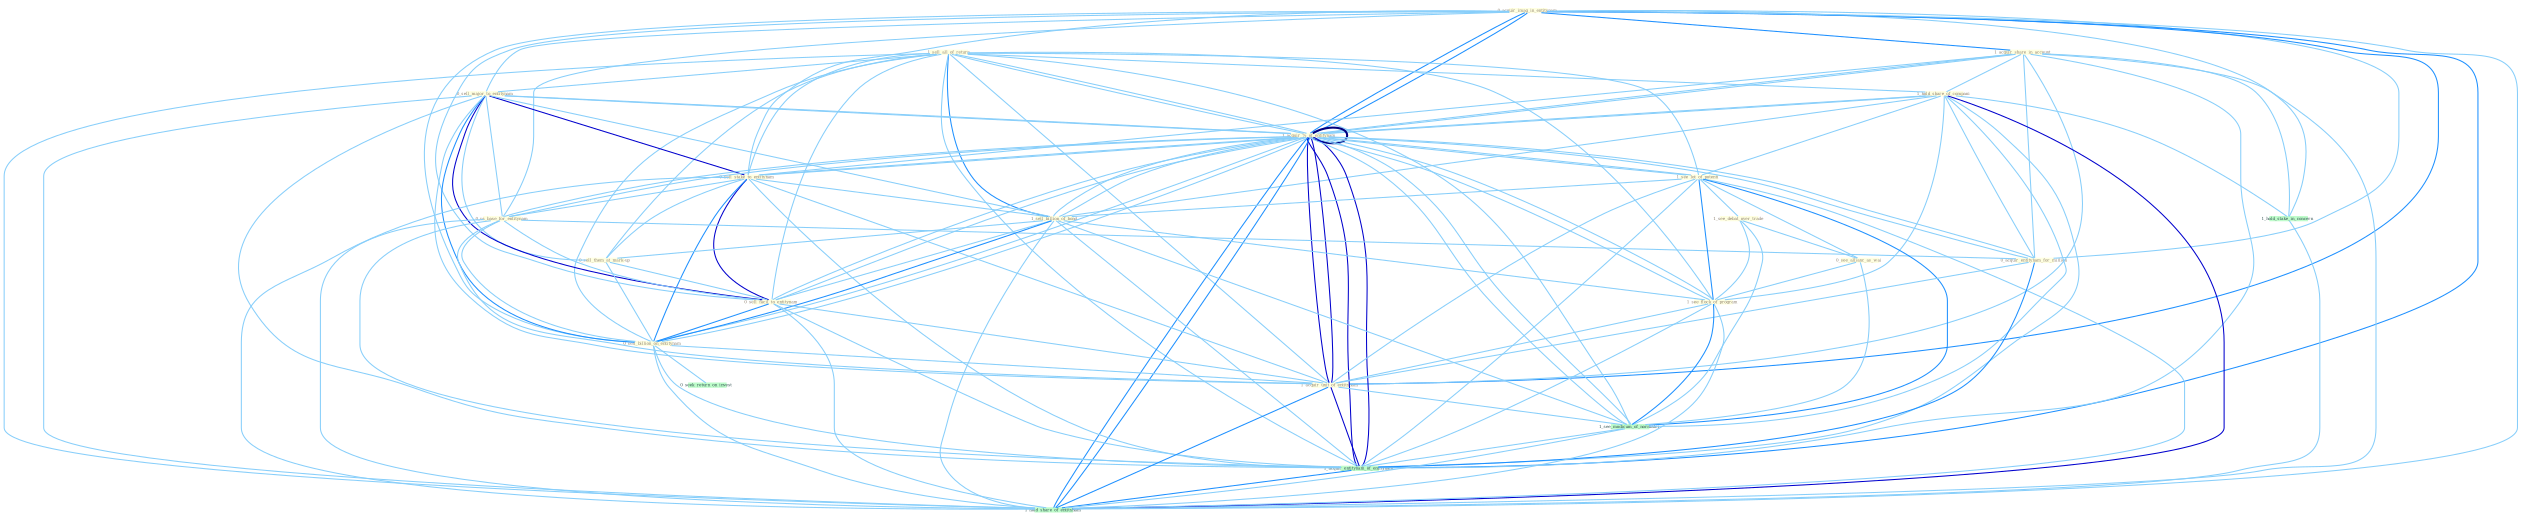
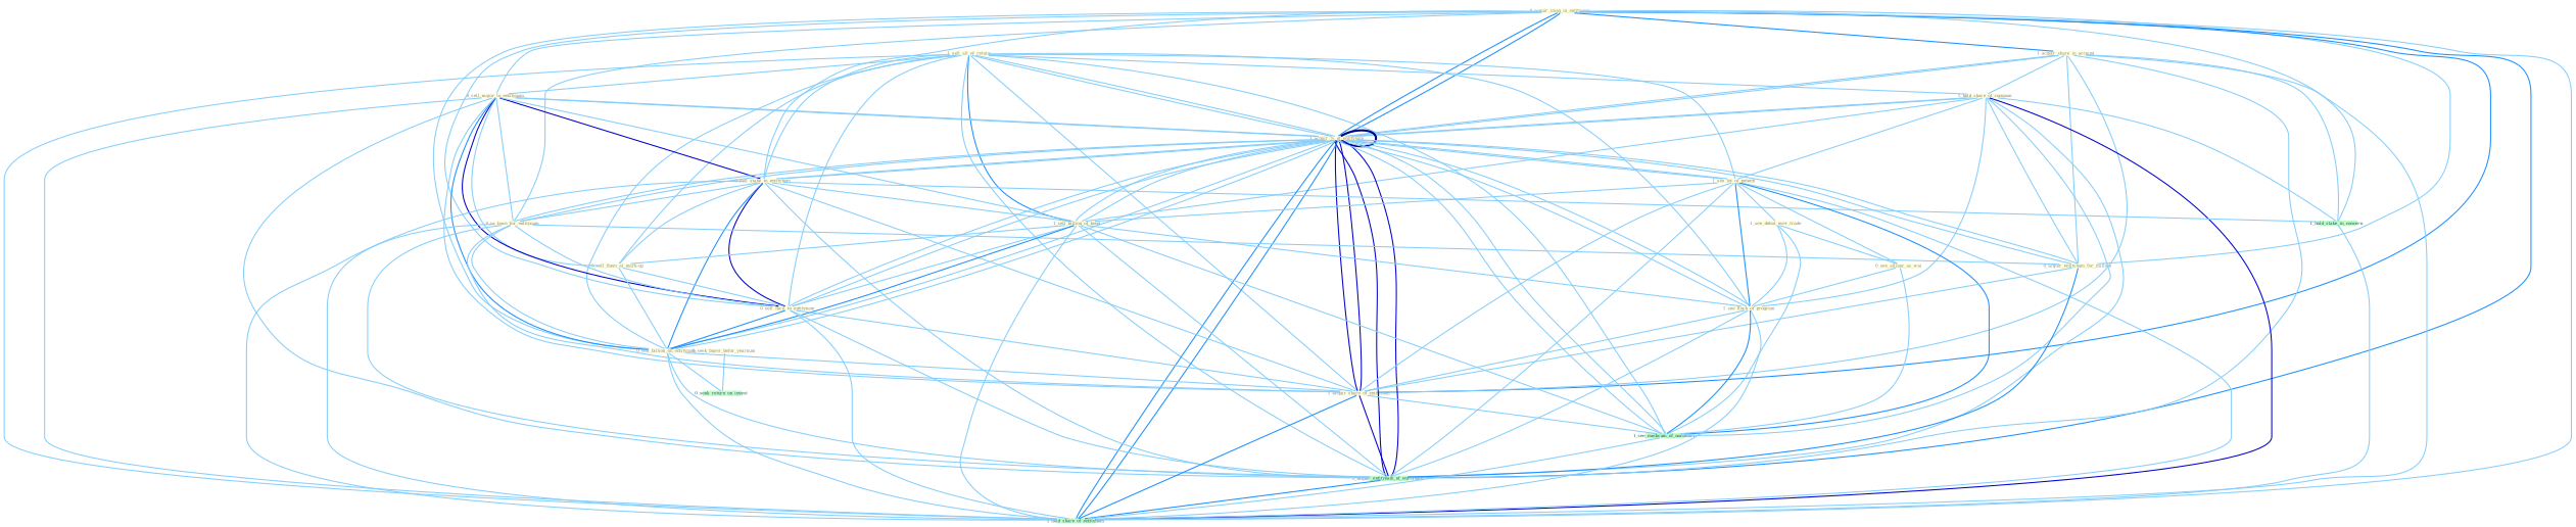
  graph {
    node [color="#ffffe0" fixedsize=true fontcolor="#8b7d6b" fontsize=4 shape=polygon style=filled]
    edge [color="#87cefa" w=1]
    "0_acquir_imag_in_entitynam " [height=.06 width=.5]
    "1_acquir_share_in_account " [height=.06 width=.5]
    n3 [height=.06 label="1_sell_all_of_return" width=.5]
    "1_hold_share_of_compani " [height=.06 width=.5]
    "0_sell_major_to_entitynam " [height=.06 width=.5]
    "1_acquir_%_of_entitynam " [height=.06 width=.5]
    "0_sell_stake_to_entitynam " [height=.06 width=.5]
    "0_us_base_for_entitynam " [height=.06 width=.5]
    "1_see_lot_of_potenti " [height=.06 width=.5]
    "1_sell_billion_of_bond " [height=.06 width=.5]
    "0_sell_them_at_mark-up " [height=.06 width=.5]
    "0_sell_facil_to_entitynam " [height=.06 width=.5]
    "0_sell_billion_on_entitynam " [height=.06 width=.5]
    "0_acquir_entitynam_for_million " [height=.06 width=.5]
    "1_see_debat_over_trade " [height=.06 width=.5]
    "0_see_allianc_as_wai " [height=.06 width=.5]
    "1_see_flock_of_program " [height=.06 width=.5]
-   "1_acquir_unit_of_entitynam " [height=.06 width=.5]
+   "0_seek_buyer_befor_yearnum " [height=.06 width=.5]
+   "1_acquir_unit_of_entitynam " [height=.06 width=.5 label="1_acquir_share_of_entitynam"]
    "1_hold_stake_in_concern " [color="#BDFCC9" fontcolor="#2f4f4f" height=.06 width=.5]
    "1_acquir_entitynam_of_entitynam " [color="#BDFCC9" fontcolor="#2f4f4f" height=.06 width=.5]
    "1_hold_share_of_entitynam " [color="#BDFCC9" fontcolor="#2f4f4f" height=.06 width=.5]
    "1_see_modicum_of_normalci " [color="#BDFCC9" fontcolor="#2f4f4f" height=.06 width=.5]
    "0_seek_return_on_invest " [color="#BDFCC9" fontcolor="#2f4f4f" height=.06 width=.5]
    subgraph sub_1 {
      "0_acquir_imag_in_entitynam "
      "1_acquir_share_in_account "
      n3
      "1_hold_share_of_compani "
      "0_sell_major_to_entitynam "
      "1_acquir_%_of_entitynam "
      "0_sell_stake_to_entitynam "
      "0_us_base_for_entitynam "
      "1_see_lot_of_potenti "
      "1_sell_billion_of_bond "
      "0_sell_them_at_mark-up "
      "0_sell_facil_to_entitynam "
      "0_sell_billion_on_entitynam "
      "0_acquir_entitynam_for_million "
      "1_see_debat_over_trade "
      "0_see_allianc_as_wai "
      "1_see_flock_of_program "
+     "0_seek_buyer_befor_yearnum "
      "1_acquir_unit_of_entitynam "
    }
    subgraph sub_2 {
    }
    "0_acquir_imag_in_entitynam " -- "1_acquir_share_in_account " [color="#1e90ff" w=2]
    "0_acquir_imag_in_entitynam " -- "0_sell_major_to_entitynam "
    "0_acquir_imag_in_entitynam " -- "1_acquir_%_of_entitynam " [color="#1e90ff" w=2]
    "0_acquir_imag_in_entitynam " -- "1_acquir_%_of_entitynam " [color="#1e90ff" w=2]
    "0_acquir_imag_in_entitynam " -- "0_sell_stake_to_entitynam "
    "0_acquir_imag_in_entitynam " -- "0_us_base_for_entitynam "
    "0_acquir_imag_in_entitynam " -- "0_sell_facil_to_entitynam "
    "0_acquir_imag_in_entitynam " -- "0_sell_billion_on_entitynam "
    "0_acquir_imag_in_entitynam " -- "0_acquir_entitynam_for_million "
    "0_acquir_imag_in_entitynam " -- "1_acquir_unit_of_entitynam " [color="#1e90ff" w=2]
    "0_acquir_imag_in_entitynam " -- "1_hold_stake_in_concern "
    "0_acquir_imag_in_entitynam " -- "1_acquir_entitynam_of_entitynam " [color="#1e90ff" w=2]
    "0_acquir_imag_in_entitynam " -- "1_hold_share_of_entitynam "
    "1_acquir_share_in_account " -- "1_hold_share_of_compani "
    "1_acquir_share_in_account " -- "1_acquir_%_of_entitynam "
    "1_acquir_share_in_account " -- "1_acquir_%_of_entitynam "
    "1_acquir_share_in_account " -- "0_acquir_entitynam_for_million "
    "1_acquir_share_in_account " -- "1_acquir_unit_of_entitynam "
    "1_acquir_share_in_account " -- "1_hold_stake_in_concern "
    "1_acquir_share_in_account " -- "1_acquir_entitynam_of_entitynam "
    "1_acquir_share_in_account " -- "1_hold_share_of_entitynam "
    n3 -- "1_hold_share_of_compani "
    n3 -- "0_sell_major_to_entitynam "
    n3 -- "1_acquir_%_of_entitynam "
    n3 -- "1_acquir_%_of_entitynam "
    n3 -- "0_sell_stake_to_entitynam "
    n3 -- "1_see_lot_of_potenti "
    n3 -- "1_sell_billion_of_bond " [color="#1e90ff" w=2]
    n3 -- "0_sell_them_at_mark-up "
    n3 -- "0_sell_facil_to_entitynam "
    n3 -- "0_sell_billion_on_entitynam "
    n3 -- "1_see_flock_of_program "
    n3 -- "1_acquir_unit_of_entitynam "
    n3 -- "1_acquir_entitynam_of_entitynam "
    n3 -- "1_hold_share_of_entitynam "
    n3 -- "1_see_modicum_of_normalci "
    "1_hold_share_of_compani " -- "1_acquir_%_of_entitynam "
    "1_hold_share_of_compani " -- "1_acquir_%_of_entitynam "
    "1_hold_share_of_compani " -- "1_see_lot_of_potenti "
    "1_hold_share_of_compani " -- "1_sell_billion_of_bond "
    "1_hold_share_of_compani " -- "0_acquir_entitynam_for_million "
    "1_hold_share_of_compani " -- "1_see_flock_of_program "
    "1_hold_share_of_compani " -- "1_hold_stake_in_concern "
    "1_hold_share_of_compani " -- "1_acquir_entitynam_of_entitynam "
    "1_hold_share_of_compani " -- "1_hold_share_of_entitynam " [color="#0000cd" w=3]
    "1_hold_share_of_compani " -- "1_see_modicum_of_normalci "
    "0_sell_major_to_entitynam " -- "1_acquir_%_of_entitynam "
    "0_sell_major_to_entitynam " -- "1_acquir_%_of_entitynam "
    "0_sell_major_to_entitynam " -- "0_sell_stake_to_entitynam " [color="#0000cd" w=3]
    "0_sell_major_to_entitynam " -- "0_us_base_for_entitynam "
    "0_sell_major_to_entitynam " -- "1_sell_billion_of_bond "
    "0_sell_major_to_entitynam " -- "0_sell_them_at_mark-up "
    "0_sell_major_to_entitynam " -- "0_sell_facil_to_entitynam " [color="#0000cd" w=3]
    "0_sell_major_to_entitynam " -- "0_sell_billion_on_entitynam " [color="#1e90ff" w=2]
    "0_sell_major_to_entitynam " -- "1_acquir_unit_of_entitynam "
    "0_sell_major_to_entitynam " -- "1_acquir_entitynam_of_entitynam "
    "0_sell_major_to_entitynam " -- "1_hold_share_of_entitynam "
    "1_acquir_%_of_entitynam " -- "1_acquir_%_of_entitynam " [color="#000080" style=bold w=4]
    "1_acquir_%_of_entitynam " -- "0_sell_stake_to_entitynam "
    "1_acquir_%_of_entitynam " -- "0_sell_stake_to_entitynam "
    "1_acquir_%_of_entitynam " -- "0_us_base_for_entitynam "
    "1_acquir_%_of_entitynam " -- "0_us_base_for_entitynam "
    "1_acquir_%_of_entitynam " -- "1_see_lot_of_potenti "
    "1_acquir_%_of_entitynam " -- "1_see_lot_of_potenti "
    "1_acquir_%_of_entitynam " -- "1_sell_billion_of_bond "
    "1_acquir_%_of_entitynam " -- "1_sell_billion_of_bond "
    "1_acquir_%_of_entitynam " -- "0_sell_facil_to_entitynam "
    "1_acquir_%_of_entitynam " -- "0_sell_facil_to_entitynam "
    "1_acquir_%_of_entitynam " -- "0_sell_billion_on_entitynam "
    "1_acquir_%_of_entitynam " -- "0_sell_billion_on_entitynam "
    "1_acquir_%_of_entitynam " -- "0_acquir_entitynam_for_million "
    "1_acquir_%_of_entitynam " -- "0_acquir_entitynam_for_million "
    "1_acquir_%_of_entitynam " -- "1_see_flock_of_program "
    "1_acquir_%_of_entitynam " -- "1_see_flock_of_program "
    "1_acquir_%_of_entitynam " -- "1_acquir_unit_of_entitynam " [color="#0000cd" w=3]
    "1_acquir_%_of_entitynam " -- "1_acquir_unit_of_entitynam " [color="#0000cd" w=3]
    "1_acquir_%_of_entitynam " -- "1_acquir_entitynam_of_entitynam " [color="#0000cd" w=3]
    "1_acquir_%_of_entitynam " -- "1_acquir_entitynam_of_entitynam " [color="#0000cd" w=3]
    "1_acquir_%_of_entitynam " -- "1_hold_share_of_entitynam " [color="#1e90ff" w=2]
    "1_acquir_%_of_entitynam " -- "1_hold_share_of_entitynam " [color="#1e90ff" w=2]
    "1_acquir_%_of_entitynam " -- "1_see_modicum_of_normalci "
    "1_acquir_%_of_entitynam " -- "1_see_modicum_of_normalci "
    "0_sell_stake_to_entitynam " -- "0_us_base_for_entitynam "
    "0_sell_stake_to_entitynam " -- "1_sell_billion_of_bond "
    "0_sell_stake_to_entitynam " -- "0_sell_them_at_mark-up "
    "0_sell_stake_to_entitynam " -- "0_sell_facil_to_entitynam " [color="#0000cd" w=3]
    "0_sell_stake_to_entitynam " -- "0_sell_billion_on_entitynam " [color="#1e90ff" w=2]
    "0_sell_stake_to_entitynam " -- "1_acquir_unit_of_entitynam "
-   "0_sell_stake_to_entitynam " -- "1_acquir_share_in_account "
+   "0_sell_stake_to_entitynam " -- "1_hold_stake_in_concern "
    "0_sell_stake_to_entitynam " -- "1_acquir_entitynam_of_entitynam "
    "0_sell_stake_to_entitynam " -- "1_hold_share_of_entitynam "
    "0_us_base_for_entitynam " -- "0_sell_facil_to_entitynam "
    "0_us_base_for_entitynam " -- "0_sell_billion_on_entitynam "
    "0_us_base_for_entitynam " -- "0_acquir_entitynam_for_million "
    "0_us_base_for_entitynam " -- "1_acquir_unit_of_entitynam "
    "0_us_base_for_entitynam " -- "1_acquir_entitynam_of_entitynam "
    "0_us_base_for_entitynam " -- "1_hold_share_of_entitynam "
    "1_see_lot_of_potenti " -- "1_sell_billion_of_bond "
    "1_see_lot_of_potenti " -- "1_see_debat_over_trade "
    "1_see_lot_of_potenti " -- "0_see_allianc_as_wai "
    "1_see_lot_of_potenti " -- "1_see_flock_of_program " [color="#1e90ff" w=2]
    "1_see_lot_of_potenti " -- "1_acquir_unit_of_entitynam "
    "1_see_lot_of_potenti " -- "1_acquir_entitynam_of_entitynam "
    "1_see_lot_of_potenti " -- "1_hold_share_of_entitynam "
    "1_see_lot_of_potenti " -- "1_see_modicum_of_normalci " [color="#1e90ff" w=2]
    "1_sell_billion_of_bond " -- "0_sell_them_at_mark-up "
    "1_sell_billion_of_bond " -- "0_sell_facil_to_entitynam "
    "1_sell_billion_of_bond " -- "0_sell_billion_on_entitynam " [color="#1e90ff" w=2]
    "1_sell_billion_of_bond " -- "1_see_flock_of_program "
    "1_sell_billion_of_bond " -- "1_acquir_entitynam_of_entitynam "
    "1_sell_billion_of_bond " -- "1_hold_share_of_entitynam "
    "1_sell_billion_of_bond " -- "1_see_modicum_of_normalci "
    "0_sell_them_at_mark-up " -- "0_sell_facil_to_entitynam "
    "0_sell_them_at_mark-up " -- "0_sell_billion_on_entitynam "
    "0_sell_facil_to_entitynam " -- "0_sell_billion_on_entitynam " [color="#1e90ff" w=2]
    "0_sell_facil_to_entitynam " -- "1_acquir_unit_of_entitynam "
    "0_sell_facil_to_entitynam " -- "1_acquir_entitynam_of_entitynam "
    "0_sell_facil_to_entitynam " -- "1_hold_share_of_entitynam "
    "0_sell_billion_on_entitynam " -- "1_acquir_unit_of_entitynam "
    "0_sell_billion_on_entitynam " -- "1_acquir_entitynam_of_entitynam "
    "0_sell_billion_on_entitynam " -- "1_hold_share_of_entitynam "
    "0_sell_billion_on_entitynam " -- "0_seek_return_on_invest "
    "0_acquir_entitynam_for_million " -- "1_acquir_unit_of_entitynam "
    "0_acquir_entitynam_for_million " -- "1_acquir_entitynam_of_entitynam " [color="#1e90ff" w=2]
    "1_see_debat_over_trade " -- "0_see_allianc_as_wai "
    "1_see_debat_over_trade " -- "1_see_flock_of_program "
    "1_see_debat_over_trade " -- "1_see_modicum_of_normalci "
    "0_see_allianc_as_wai " -- "1_see_flock_of_program "
    "0_see_allianc_as_wai " -- "1_see_modicum_of_normalci "
    "1_see_flock_of_program " -- "1_acquir_unit_of_entitynam "
    "1_see_flock_of_program " -- "1_acquir_entitynam_of_entitynam "
    "1_see_flock_of_program " -- "1_hold_share_of_entitynam "
    "1_see_flock_of_program " -- "1_see_modicum_of_normalci " [color="#1e90ff" w=2]
+   "0_seek_buyer_befor_yearnum " -- "0_seek_return_on_invest "
    "1_acquir_unit_of_entitynam " -- "1_acquir_entitynam_of_entitynam " [color="#0000cd" w=3]
    "1_acquir_unit_of_entitynam " -- "1_hold_share_of_entitynam " [color="#1e90ff" w=2]
    "1_acquir_unit_of_entitynam " -- "1_see_modicum_of_normalci "
    "1_hold_stake_in_concern " -- "1_hold_share_of_entitynam "
    "1_acquir_entitynam_of_entitynam " -- "1_hold_share_of_entitynam " [color="#1e90ff" w=2]
-   "1_see_modicum_of_normalci " -- "1_acquir_entitynam_of_entitynam "
    "1_see_modicum_of_normalci " -- "1_hold_share_of_entitynam "
  }
